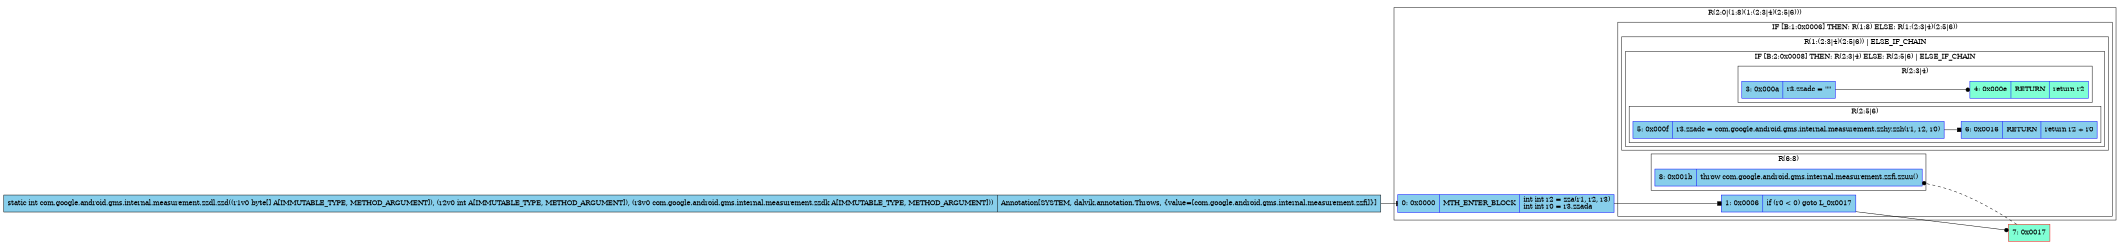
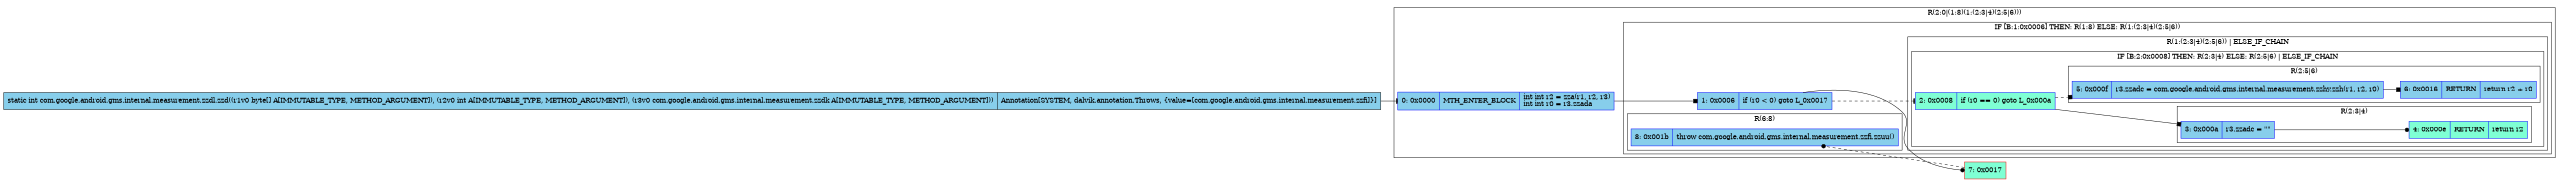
  digraph {
    rankdir=LR
    node [color=blue fillcolor=skyblue shape=record style=filled]
    edge [arrowhead=box]
    n1 [label="{8\:\ 0x001b|throw com.google.android.gms.internal.measurement.zzfi.zzuu()\l}"]
    n2 [label="{3\:\ 0x000a|r3.zzadc = \"\"\l}"]
    n3 [fillcolor=aquamarine label="{4\:\ 0x000e|RETURN\l|return r2\l}"]
    n4 [label="{5\:\ 0x000f|r3.zzadc = com.google.android.gms.internal.measurement.zzhy.zzh(r1, r2, r0)\l}"]
    n5 [label="{6\:\ 0x0016|RETURN\l|return r2 + r0\l}"]
+   n6 [fillcolor=aquamarine label="{2\:\ 0x0008|if (r0 == 0) goto L_0x000a\l}"]
    n7 [label="{1\:\ 0x0006|if (r0 \< 0) goto L_0x0017\l}"]
    n8 [label="{0\:\ 0x0000|MTH_ENTER_BLOCK\l|int int r2 = zza(r1, r2, r3)\lint int r0 = r3.zzada\l}"]
    n9 [color=red fillcolor=aquamarine label="{7\:\ 0x0017}"]
    n10 [label="{static int com.google.android.gms.internal.measurement.zzdl.zzd((r1v0 byte[] A[IMMUTABLE_TYPE, METHOD_ARGUMENT]), (r2v0 int A[IMMUTABLE_TYPE, METHOD_ARGUMENT]), (r3v0 com.google.android.gms.internal.measurement.zzdk A[IMMUTABLE_TYPE, METHOD_ARGUMENT]))  | Annotation[SYSTEM, dalvik.annotation.Throws, \{value=[com.google.android.gms.internal.measurement.zzfi]\}]\l}" color=""]
    subgraph cluster_1 {
      label="R(2:0|(1:8)(1:(2:3|4)(2:5|6)))"
      n8
      subgraph cluster_2 {
        label="IF [B:1:0x0006] THEN: R(1:8) ELSE: R(1:(2:3|4)(2:5|6))"
        n7
        subgraph cluster_3 {
          label="R(6:8)"
          n1
        }
        subgraph cluster_4 {
          label="R(1:(2:3|4)(2:5|6)) | ELSE_IF_CHAIN\l"
          subgraph cluster_5 {
            label="IF [B:2:0x0008] THEN: R(2:3|4) ELSE: R(2:5|6) | ELSE_IF_CHAIN\l"
+           n6
            subgraph cluster_6 {
              label="R(2:3|4)"
              n2
              n3
            }
            subgraph cluster_7 {
              label="R(2:5|6)"
              n4
              n5
            }
          }
        }
      }
    }
    n2 -> n3 [arrowhead=dot]
    n4 -> n5
+   n6 -> n2
+   n6 -> n4 [style=dashed]
+   n7 -> n6 [arrowhead=tee style=dashed]
    n7 -> n9 [arrowhead=dot]
    n8 -> n7
    n9 -> n1 [arrowhead=dot style=dashed]
    n10 -> n8 [arrowhead=tee]
  }
